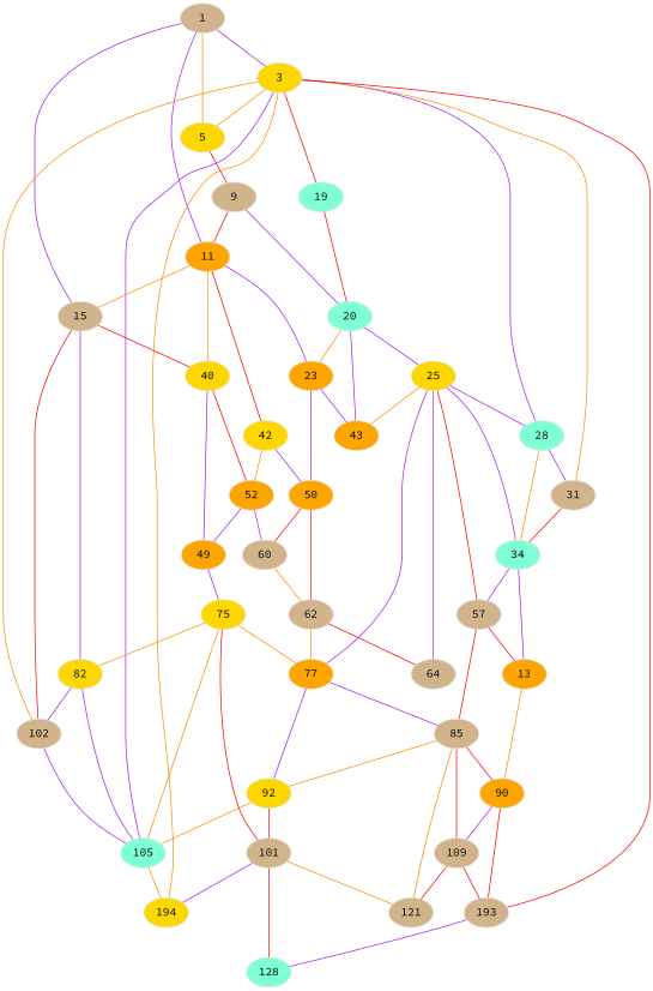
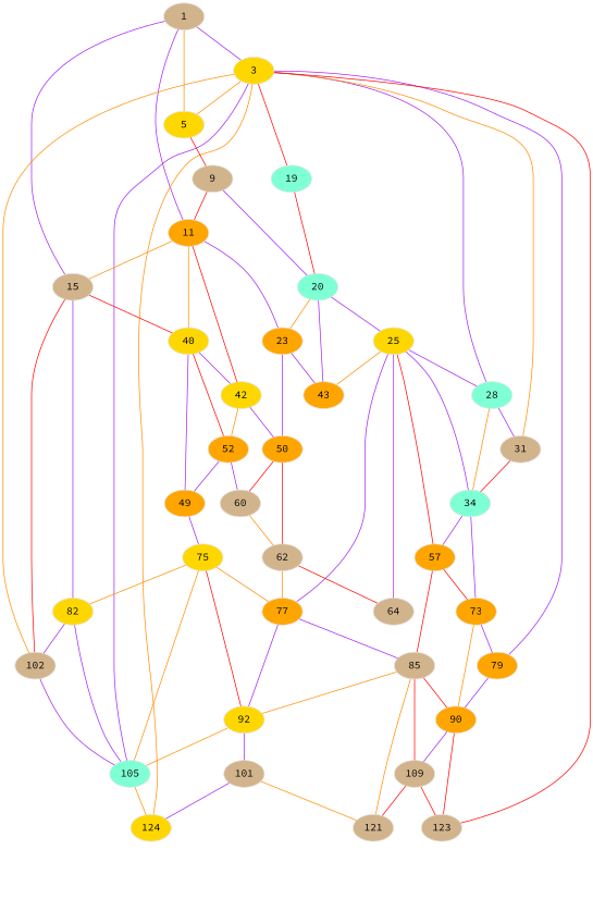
  graph {
    fontname="Source Code Pro"
    node [color=gray90 fillcolor=tan fontname="Source Code Pro" style=filled]
    edge [color=purple fontname="Source Code Pro"]
    1 [super="+2+7"]
    3 [fillcolor=gold super="+4+17+81"]
    5 [fillcolor=gold super="+6"]
    11 [fillcolor=orange super="+16+12"]
    15 [super="+70"]
    19 [fillcolor=aquamarine]
    28 [fillcolor=aquamarine super="+29+33"]
    31 [super="+32"]
+   79 [fillcolor=orange super="+80"]
    102 [super="+103"]
    105 [fillcolor=aquamarine super="+113+106"]
-   123 [super="+126" label=193]
-   124 [fillcolor=gold super="+127" label=194]
+   123 [super="+126"]
+   124 [fillcolor=gold super="+127"]
    9 [super="+10"]
    23 [fillcolor=orange super="+45"]
    40 [fillcolor=gold super="+47+41"]
    42 [fillcolor=gold super="+49"]
    82 [fillcolor=gold super="+104"]
    20 [fillcolor=aquamarine super="+24+21"]
    34 [fillcolor=aquamarine super="+38+35"]
    90 [fillcolor=orange super="+107+91"]
-   128 [fillcolor=aquamarine]
    25 [fillcolor=gold super="+26"]
    43 [fillcolor=orange super="+46"]
    50 [fillcolor=orange super="+61"]
    52 [fillcolor=orange super="+53+67"]
    n27 [fillcolor=orange label=49 super="+72"]
-   57 [super="+58+86"]
+   57 [fillcolor=orange super="+58+86"]
    64
    77 [fillcolor=orange super="+84+78"]
    60 [super="+66"]
    62 [super="+63"]
-   73 [fillcolor=orange super="+74" label=13]
+   73 [fillcolor=orange super="+74"]
    85 [super="+87"]
    92 [fillcolor=gold super="+93+98"]
    75 [fillcolor=gold super="+76+83"]
    109 [super="+110+112"]
    121 [super="+122"]
    101 [super="+119"]
    1 -- 3 [weight=2]
    1 -- 5 [color=darkorange]
    1 -- 11
    1 -- 15
    3 -- 5 [color=darkorange]
    3 -- 19 [color=red]
    3 -- 28
    3 -- 31 [color=darkorange]
+   3 -- 79
    3 -- 102 [color=darkorange]
    3 -- 105
    3 -- 123 [color=red]
    3 -- 124 [color=darkorange]
    5 -- 9 [color=red weight=2]
    11 -- 15 [color=darkorange]
    11 -- 23
    11 -- 40 [color=darkorange weight=2]
    11 -- 42 [color=red]
    15 -- 102 [color=red]
    15 -- 40 [color=red]
    15 -- 82
    19 -- 20 [color=red]
    28 -- 31 [weight=2]
    28 -- 34 [color=darkorange]
    31 -- 34 [color=red]
+   79 -- 90 [weight=2]
    102 -- 105
    105 -- 124 [color=darkorange weight=2]
-   123 -- 128
    9 -- 11 [color=red]
    9 -- 20
    23 -- 43
    23 -- 50
+   40 -- 42
    40 -- 52 [color=red]
    40 -- n27 [weight=2]
    42 -- 50
    42 -- 52 [color=darkorange]
    82 -- 102
    82 -- 105
    20 -- 23 [color=darkorange]
    20 -- 25 [weight=2]
    20 -- 43
    34 -- 57
    34 -- 73
    90 -- 123 [color=red]
    90 -- 109
    25 -- 28
    25 -- 34 [weight=2]
    25 -- 43 [color=darkorange weight=2]
    25 -- 57 [color=red]
    25 -- 64 [weight=2]
    25 -- 77
    50 -- 60 [color=red]
    50 -- 62 [color=red]
    52 -- n27
    52 -- 60 [weight=2]
    n27 -- 75
    57 -- 73 [color=red]
    57 -- 85 [color=red weight=2]
    77 -- 85
    77 -- 92
    60 -- 62 [color=darkorange]
    62 -- 64 [color=red]
    62 -- 77 [color=darkorange]
+   73 -- 79
    73 -- 90 [color=darkorange]
    85 -- 90 [color=red]
    85 -- 92 [color=darkorange]
    85 -- 109 [color=red weight=2]
    85 -- 121 [color=darkorange]
    92 -- 105 [color=darkorange]
-   92 -- 101 [color=red weight=2]
+   92 -- 101 [weight=2]
    75 -- 105 [color=darkorange]
    75 -- 82 [color=darkorange]
    75 -- 77 [color=darkorange]
-   75 -- 101 [color=red weight=2]
+   75 -- 92 [color=red weight=2]
    109 -- 123 [color=red]
    109 -- 121 [color=red]
    101 -- 124
-   101 -- 128 [color=red weight=2]
    101 -- 121 [color=darkorange]
  }
